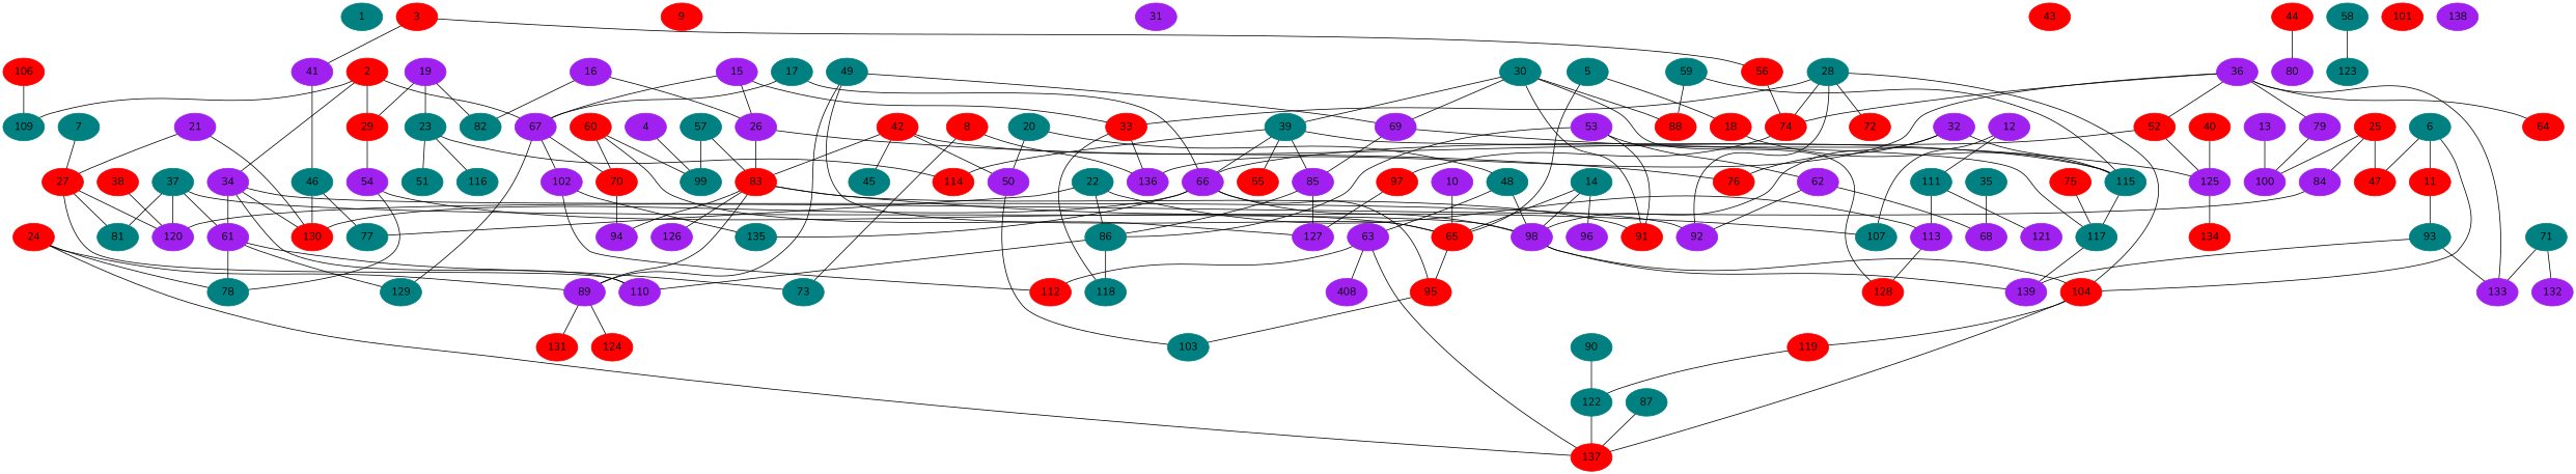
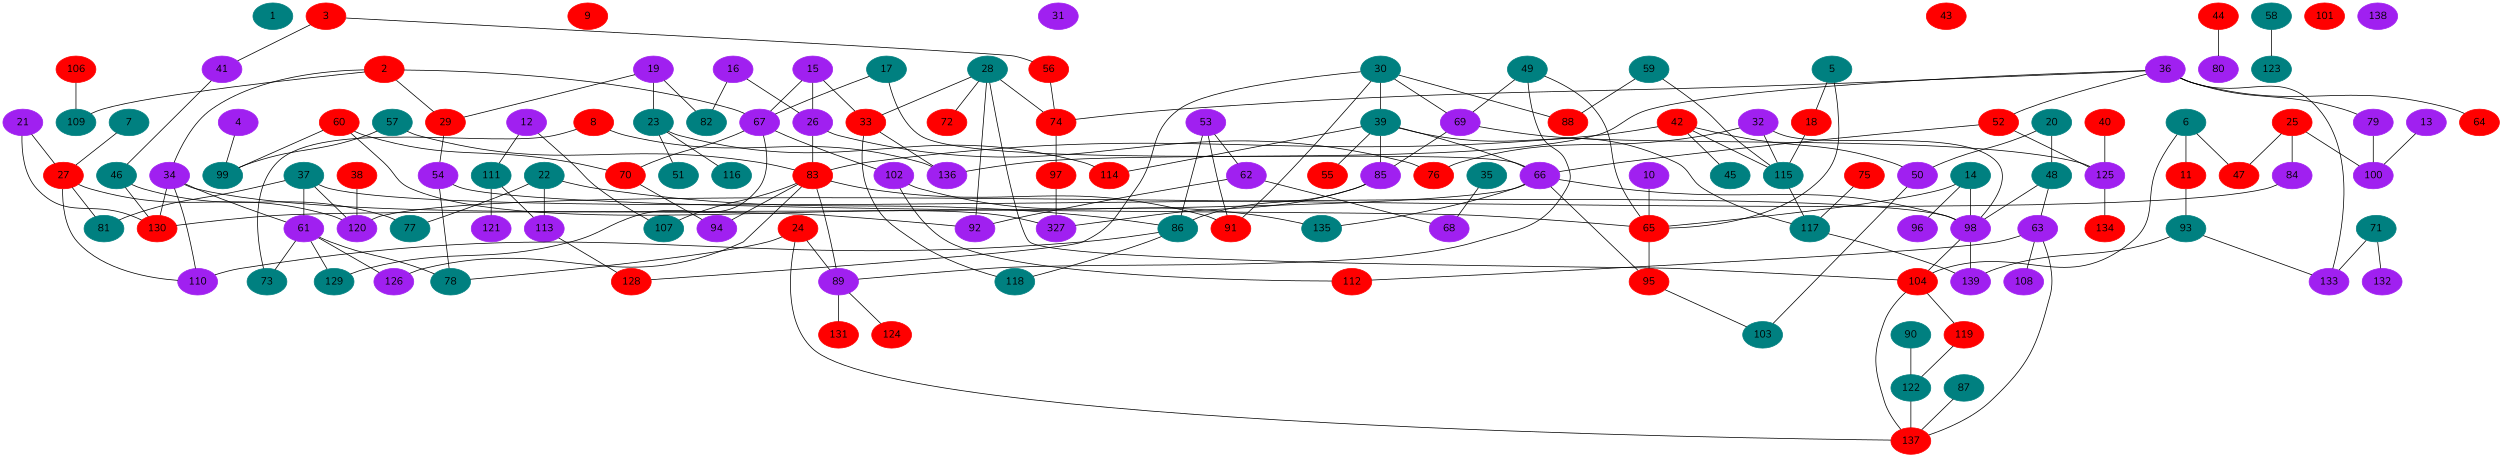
  graph {
    fontname=Nunito
    node [color=purple fontname=Nunito style=filled]
    edge [fontname=Nunito]
    1 [color=teal]
    2 [color=red]
    29 [color=red]
    34
    67
    109 [color=teal]
    54
    130 [color=red]
    110
    92
    61
    70 [color=red]
    129 [color=teal]
    102
    3 [color=red]
    41
    56 [color=red]
    46 [color=teal]
    74 [color=red]
    99 [color=teal]
    4
    5 [color=teal]
    18 [color=red]
    65 [color=red]
    115 [color=teal]
    95 [color=red]
    6 [color=teal]
    11 [color=red]
    47 [color=red]
    104 [color=red]
    93 [color=teal]
    137 [color=red]
    119 [color=red]
    7 [color=teal]
    27 [color=red]
    81 [color=teal]
    120
    8 [color=red]
    73 [color=teal]
    136
    9 [color=red]
    10
    133
    139
    107 [color=teal]
    12
    111 [color=teal]
    113
    121
    13
    100
    14 [color=teal]
    96
    98
    15
    26
    33 [color=red]
    76 [color=red]
    83 [color=red]
    118 [color=teal]
    16
    82 [color=teal]
    17 [color=teal]
    66
    135 [color=teal]
    117 [color=teal]
    19
    23 [color=teal]
    51 [color=teal]
    114 [color=red]
    116 [color=teal]
    20 [color=teal]
    48 [color=teal]
    50
    63
    103 [color=teal]
    21
    22 [color=teal]
    77 [color=teal]
    86 [color=teal]
    128 [color=red]
    24 [color=red]
    78 [color=teal]
    89
    124 [color=red]
    131 [color=red]
    25 [color=red]
    84
    91 [color=red]
    126
    94
    28 [color=teal]
    72 [color=red]
    97 [color=red]
    30 [color=teal]
    39 [color=teal]
    69
    88 [color=red]
    55 [color=red]
    85
    125
    31
    32
    35 [color=teal]
    68
    36
    52 [color=red]
    64 [color=red]
    79
    37 [color=teal]
    38 [color=red]
-   127
+   127 [label=327]
    40 [color=red]
    134 [color=red]
    42 [color=red]
    45 [color=teal]
    43 [color=red]
    44 [color=red]
    80
-   108 [label=408]
+   108
    112 [color=red]
    49 [color=teal]
    53
    62
    57 [color=teal]
    58 [color=teal]
    123 [color=teal]
    59 [color=teal]
    60 [color=red]
    71 [color=teal]
    132
    75 [color=red]
    87 [color=teal]
    90 [color=teal]
    122 [color=teal]
    101 [color=red]
    106 [color=red]
    138
    2 -- 29
    2 -- 34
    2 -- 67
    2 -- 109
    29 -- 54
    34 -- 130
    34 -- 110
    34 -- 92
    34 -- 61
    67 -- 70
    67 -- 129
    67 -- 102
    54 -- 65
    54 -- 78
    61 -- 129
    61 -- 73
    61 -- 78
+   61 -- 126
    70 -- 94
    102 -- 135
    102 -- 112
    3 -- 41
    3 -- 56
    41 -- 46
    56 -- 74
    46 -- 130
    46 -- 77
    74 -- 97
    4 -- 99
    5 -- 18
    5 -- 65
    18 -- 115
    65 -- 95
    115 -- 117
    95 -- 103
    6 -- 11
    6 -- 47
    6 -- 104
    11 -- 93
    104 -- 137
    104 -- 119
    93 -- 133
    93 -- 139
    119 -- 122
    7 -- 27
    27 -- 110
    27 -- 81
    27 -- 120
    8 -- 73
    8 -- 136
    10 -- 65
    12 -- 107
    12 -- 111
    111 -- 113
    111 -- 121
    113 -- 128
    13 -- 100
    14 -- 65
    14 -- 96
    14 -- 98
    98 -- 104
    98 -- 139
    15 -- 67
    15 -- 26
    15 -- 33
    26 -- 76
    26 -- 83
    33 -- 136
    33 -- 118
    83 -- 107
    83 -- 89
    83 -- 91
    83 -- 126
    83 -- 94
    16 -- 26
    16 -- 82
    17 -- 67
    17 -- 66
    66 -- 130
    66 -- 95
    66 -- 98
    66 -- 135
    117 -- 139
    19 -- 29
    19 -- 82
    19 -- 23
    23 -- 51
    23 -- 114
    23 -- 116
    20 -- 48
    20 -- 50
    48 -- 98
    48 -- 63
    50 -- 103
    63 -- 137
    63 -- 108
    63 -- 112
    21 -- 130
    21 -- 27
    22 -- 113
    22 -- 77
    22 -- 86
    86 -- 110
    86 -- 118
    24 -- 137
    24 -- 78
    24 -- 89
    89 -- 124
    89 -- 131
    25 -- 47
    25 -- 100
    25 -- 84
    84 -- 120
    28 -- 92
    28 -- 74
    28 -- 104
    28 -- 33
    28 -- 72
    97 -- 127
    30 -- 128
    30 -- 91
    30 -- 39
    30 -- 69
    30 -- 88
    39 -- 66
    39 -- 117
    39 -- 114
    39 -- 55
    39 -- 85
    69 -- 85
    69 -- 125
    85 -- 86
    85 -- 127
    125 -- 134
    32 -- 115
    32 -- 98
    32 -- 76
    35 -- 68
    36 -- 74
    36 -- 136
    36 -- 133
    36 -- 52
    36 -- 64
    36 -- 79
    52 -- 66
    52 -- 125
    79 -- 100
    37 -- 61
    37 -- 81
    37 -- 120
    37 -- 98
    38 -- 120
    40 -- 125
    42 -- 115
    42 -- 83
    42 -- 50
    42 -- 45
    44 -- 80
    49 -- 65
    49 -- 89
    49 -- 69
    53 -- 86
    53 -- 91
    53 -- 62
    62 -- 92
    62 -- 68
    57 -- 99
    57 -- 83
    58 -- 123
    59 -- 115
    59 -- 88
    60 -- 70
    60 -- 99
    60 -- 127
    71 -- 133
    71 -- 132
    75 -- 117
    87 -- 137
    90 -- 122
    122 -- 137
    106 -- 109
  }
